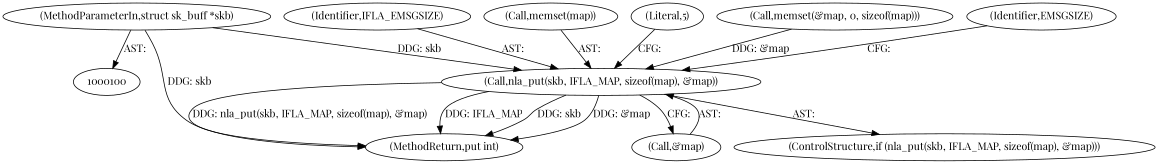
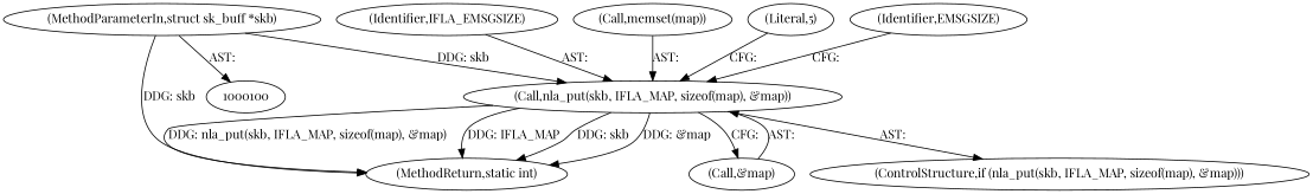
  digraph {
    fontname="Playfair Display"
    node [fontname="Playfair Display"]
    edge [fontname="Playfair Display"]
    n1 [label="(MethodParameterIn,struct sk_buff *skb)"]
    n2 [label="(Call,nla_put(skb, IFLA_MAP, sizeof(map), &map))"]
-   n3 [label="(MethodReturn,put int)"]
+   n3 [label="(MethodReturn,static int)"]
    1000100
    n5 [label="(Call,&map)"]
    n6 [label="(ControlStructure,if (nla_put(skb, IFLA_MAP, sizeof(map), &map)))"]
    n7 [label="(Identifier,IFLA_EMSGSIZE)"]
    n8 [label="(Call,memset(map))"]
    n9 [label="(Literal,5)"]
-   n10 [label="(Call,memset(&map, 0, sizeof(map)))"]
    n11 [label="(Identifier,EMSGSIZE)"]
    n1 -> n2 [label="DDG: skb"]
    n1 -> n3 [label="DDG: skb"]
    n1 -> 1000100 [label="AST: "]
    n2 -> n3 [label="DDG: &map"]
    n2 -> n3 [label="DDG: nla_put(skb, IFLA_MAP, sizeof(map), &map)"]
    n2 -> n3 [label="DDG: IFLA_MAP"]
    n2 -> n3 [label="DDG: skb"]
    n2 -> n5 [label="CFG: "]
    n2 -> n6 [label="AST: "]
    n5 -> n2 [label="AST: "]
    n7 -> n2 [label="AST: "]
    n8 -> n2 [label="AST: "]
    n9 -> n2 [label="CFG: "]
-   n10 -> n2 [label="DDG: &map"]
    n11 -> n2 [label="CFG: "]
  }
